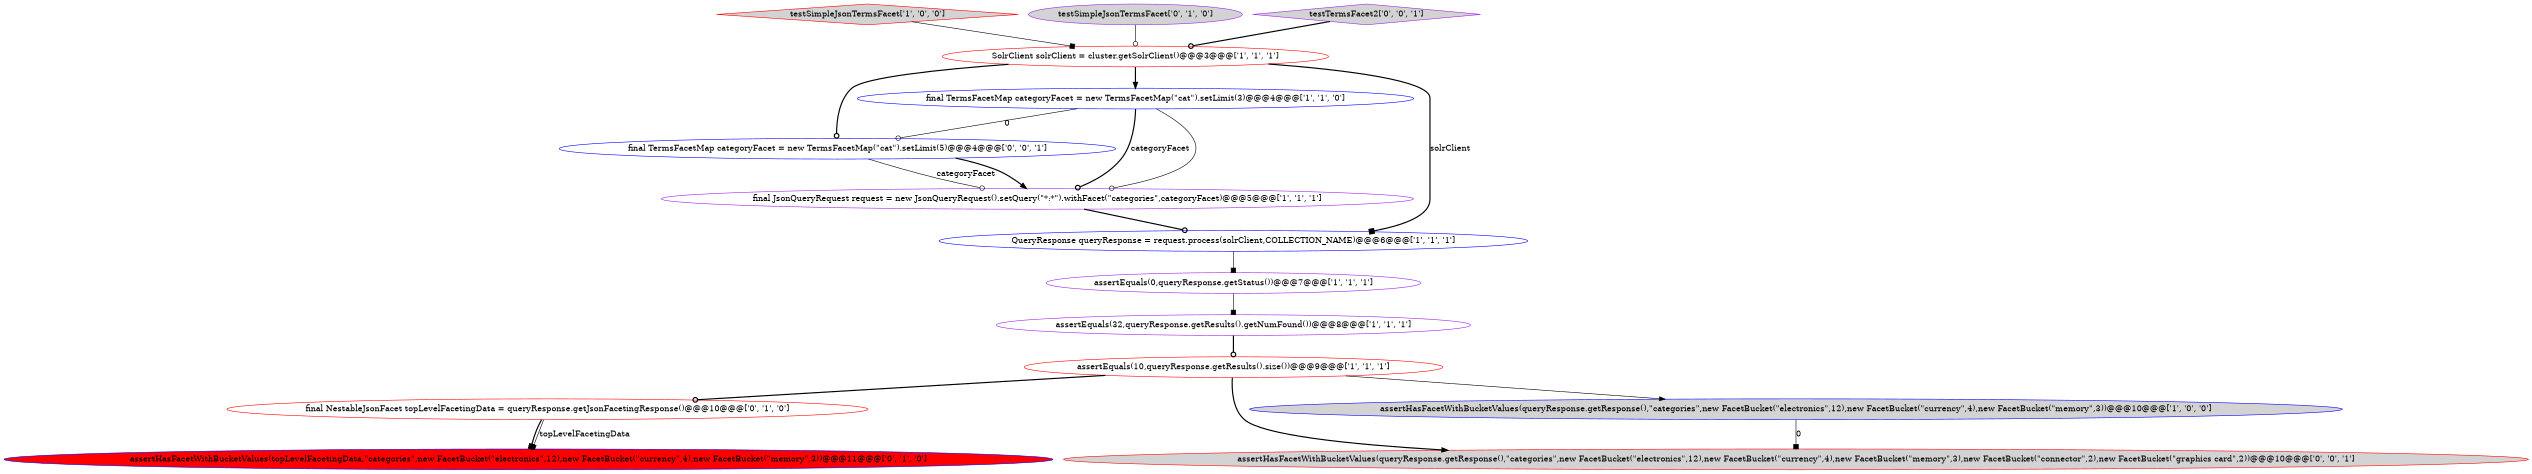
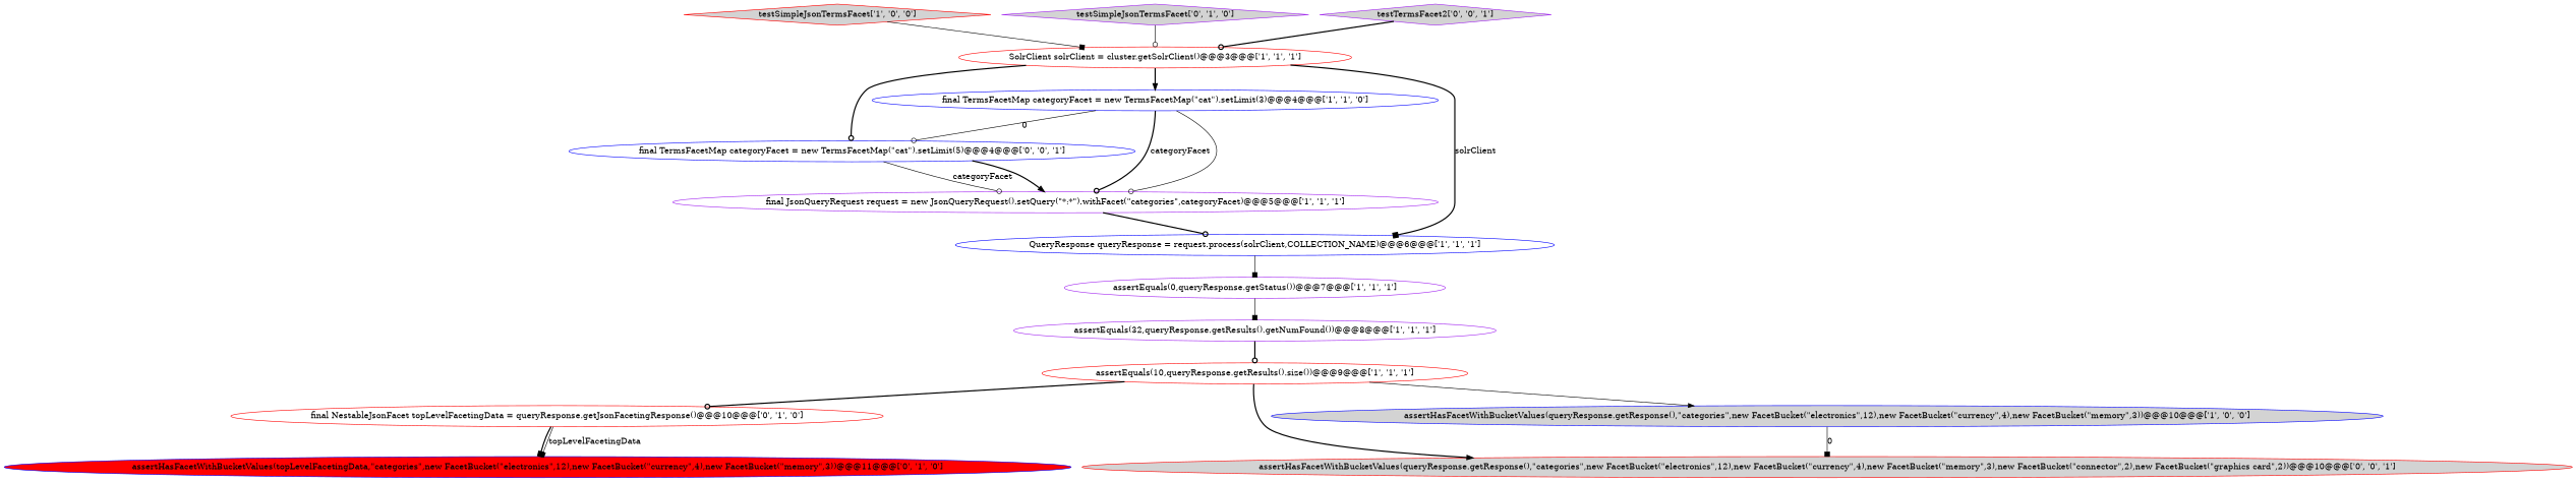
  digraph {
    node [fillcolor=white shape=ellipse style=filled color=blue]
    edge [style=bold arrowhead=odot]
    n1 [label="final TermsFacetMap categoryFacet = new TermsFacetMap(\"cat\").setLimit(5)@@@4@@@['0', '0', '1']"]
    n2 [label="final JsonQueryRequest request = new JsonQueryRequest().setQuery(\"*:*\").withFacet(\"categories\",categoryFacet)@@@5@@@['1', '1', '1']" color=purple]
    n3 [label="assertEquals(10,queryResponse.getResults().size())@@@9@@@['1', '1', '1']" color=red]
    n4 [label="final NestableJsonFacet topLevelFacetingData = queryResponse.getJsonFacetingResponse()@@@10@@@['0', '1', '0']" color=red]
    n5 [fillcolor=lightgray label="assertHasFacetWithBucketValues(queryResponse.getResponse(),\"categories\",new FacetBucket(\"electronics\",12),new FacetBucket(\"currency\",4),new FacetBucket(\"memory\",3))@@@10@@@['1', '0', '0']"]
    n6 [fillcolor=lightgray label="assertHasFacetWithBucketValues(queryResponse.getResponse(),\"categories\",new FacetBucket(\"electronics\",12),new FacetBucket(\"currency\",4),new FacetBucket(\"memory\",3),new FacetBucket(\"connector\",2),new FacetBucket(\"graphics card\",2))@@@10@@@['0', '0', '1']" color=red]
    n7 [fillcolor=red label="assertHasFacetWithBucketValues(topLevelFacetingData,\"categories\",new FacetBucket(\"electronics\",12),new FacetBucket(\"currency\",4),new FacetBucket(\"memory\",3))@@@11@@@['0', '1', '0']"]
    n8 [label="assertEquals(32,queryResponse.getResults().getNumFound())@@@8@@@['1', '1', '1']" color=purple]
    n9 [label="QueryResponse queryResponse = request.process(solrClient,COLLECTION_NAME)@@@6@@@['1', '1', '1']"]
    n10 [label="assertEquals(0,queryResponse.getStatus())@@@7@@@['1', '1', '1']" color=purple]
    n11 [label="SolrClient solrClient = cluster.getSolrClient()@@@3@@@['1', '1', '1']" color=red]
    n12 [label="final TermsFacetMap categoryFacet = new TermsFacetMap(\"cat\").setLimit(3)@@@4@@@['1', '1', '0']"]
    n13 [fillcolor=lightgray label="testSimpleJsonTermsFacet['1', '0', '0']" shape=diamond color=red]
-   n14 [fillcolor=lightgray label="testSimpleJsonTermsFacet['0', '1', '0']" color=purple]
+   n14 [fillcolor=lightgray label="testSimpleJsonTermsFacet['0', '1', '0']" shape=diamond color=purple]
    n15 [fillcolor=lightgray label="testTermsFacet2['0', '0', '1']" shape=diamond color=purple]
    n1 -> n2 [label=categoryFacet style=solid]
    n1 -> n2 [arrowhead=normal]
    n2 -> n9
    n3 -> n4
    n3 -> n5 [style=solid arrowhead=normal]
    n3 -> n6 [arrowhead=normal]
    n4 -> n7 [arrowhead=box]
    n4 -> n7 [label=topLevelFacetingData style=solid arrowhead=box]
    n5 -> n6 [label=0 style=solid arrowhead=box]
    n8 -> n3
    n9 -> n10 [style=solid arrowhead=box]
    n10 -> n8 [style=solid arrowhead=box]
    n11 -> n1
    n11 -> n9 [label=solrClient arrowhead=box]
    n11 -> n12 [arrowhead=normal]
    n12 -> n1 [label=0 style=solid]
    n12 -> n2 [label=categoryFacet]
    n12 -> n2 [style=solid]
    n13 -> n11 [style=solid arrowhead=box]
    n14 -> n11 [style=solid]
    n15 -> n11
  }
